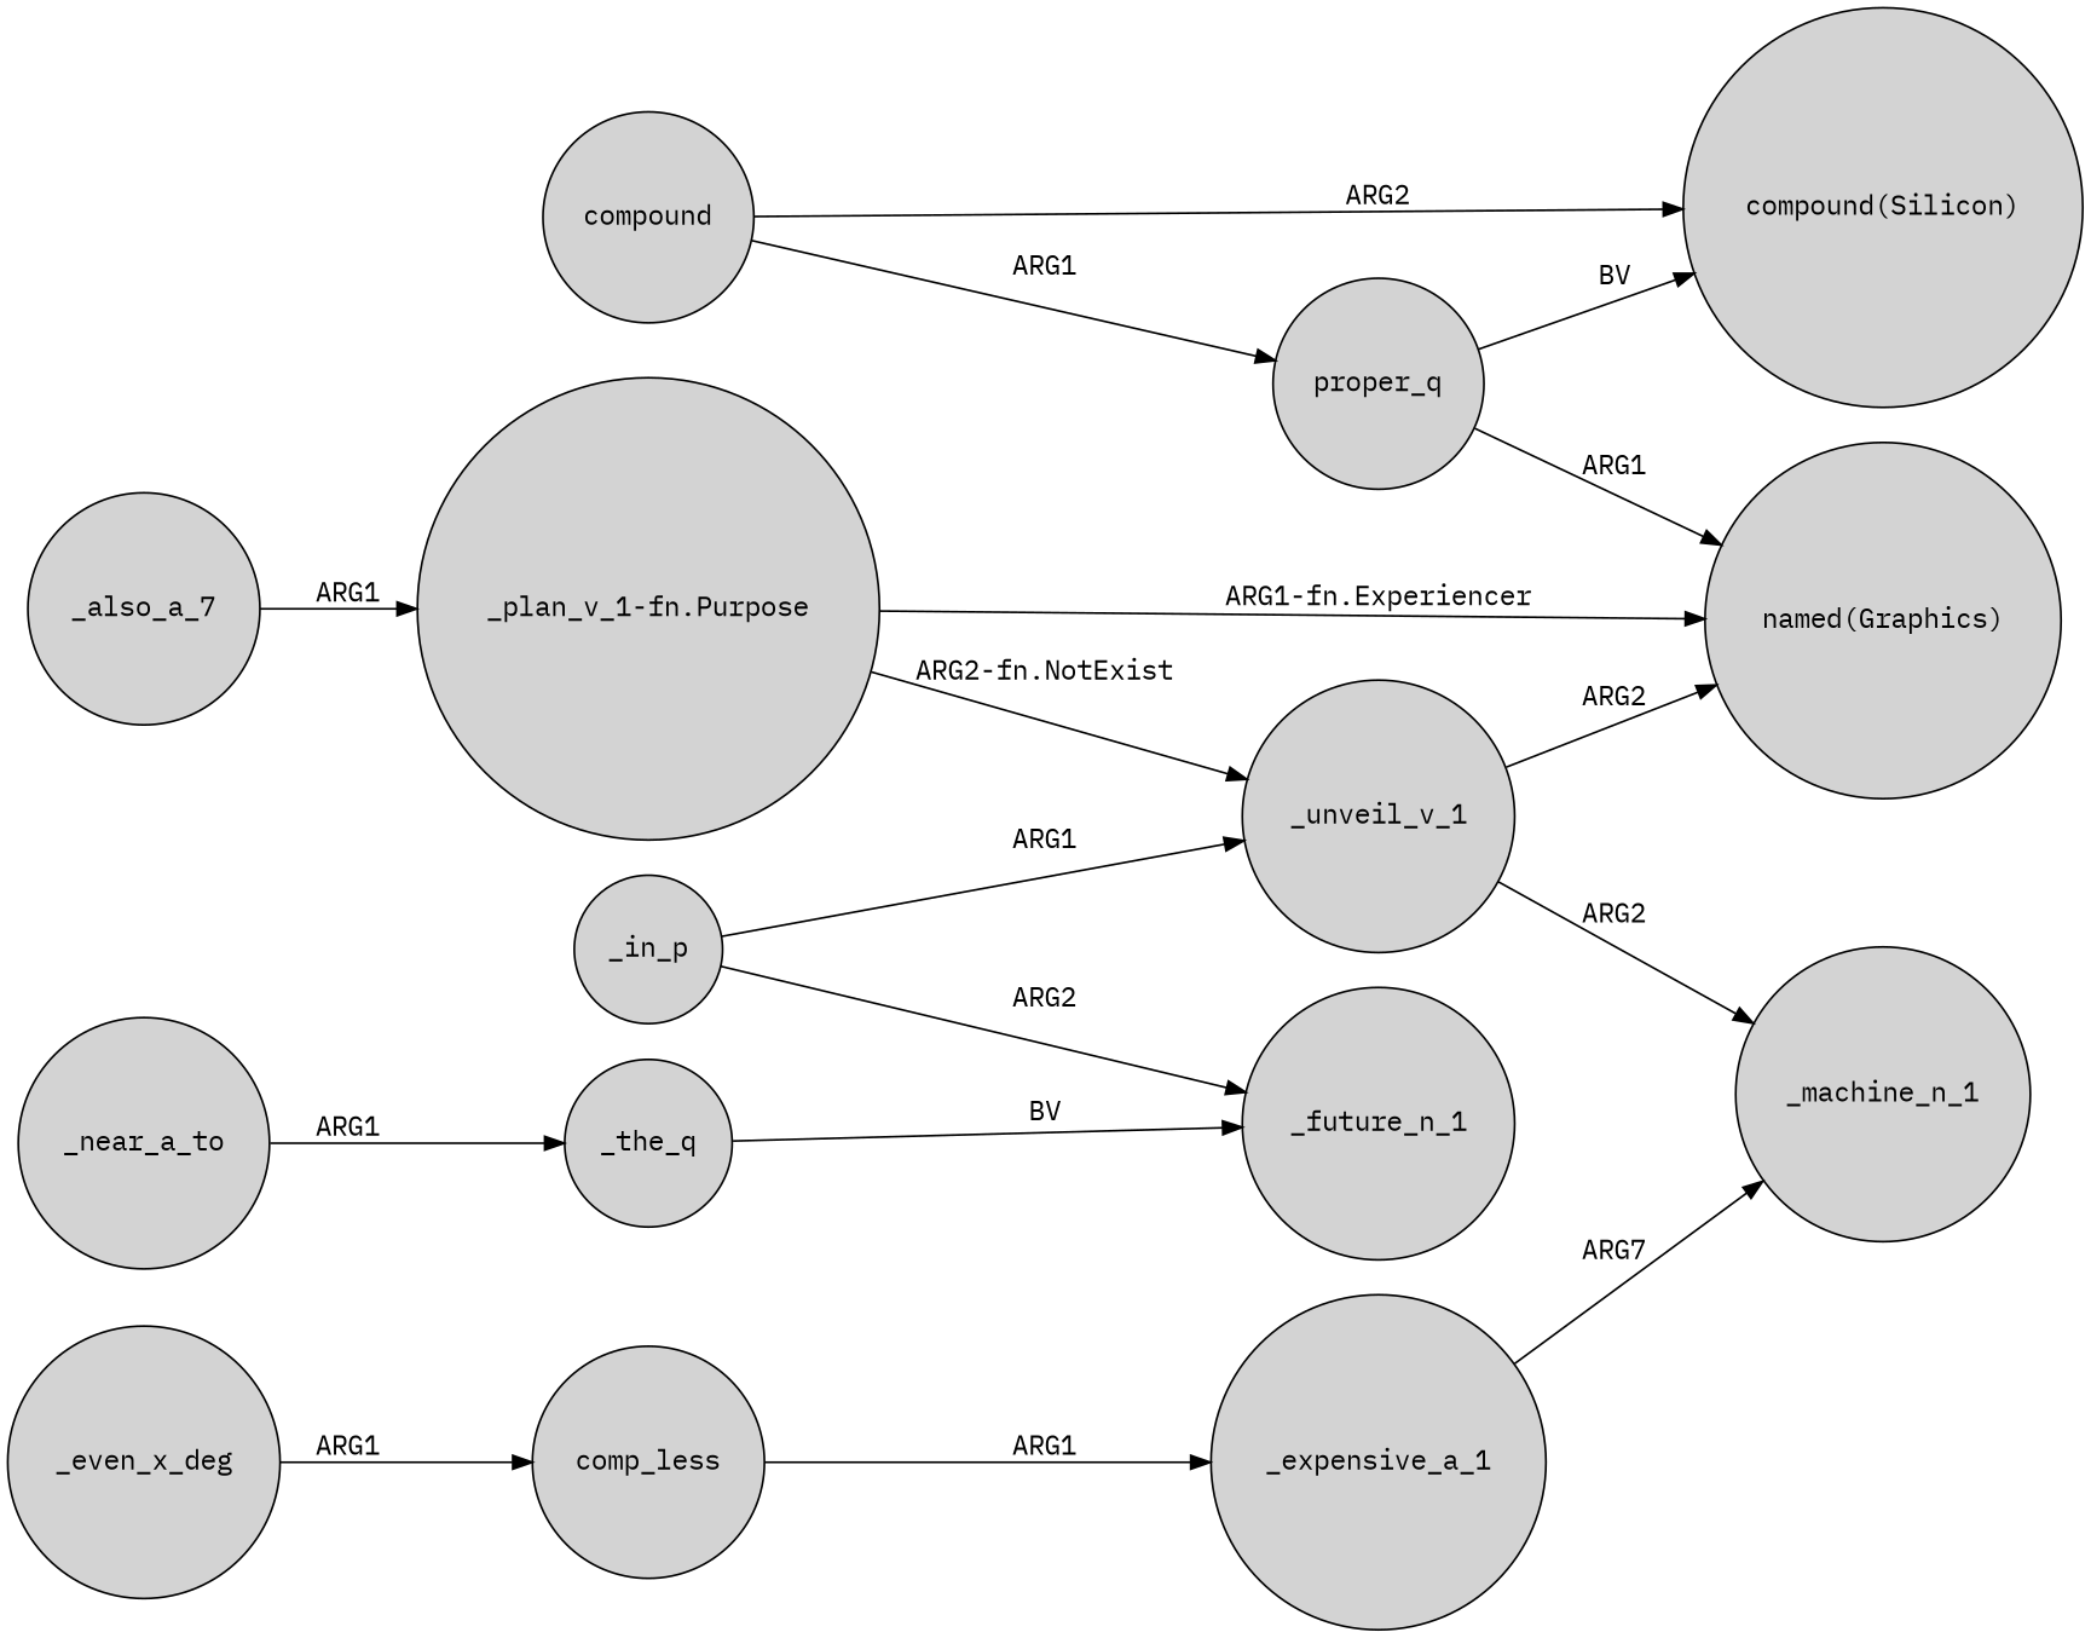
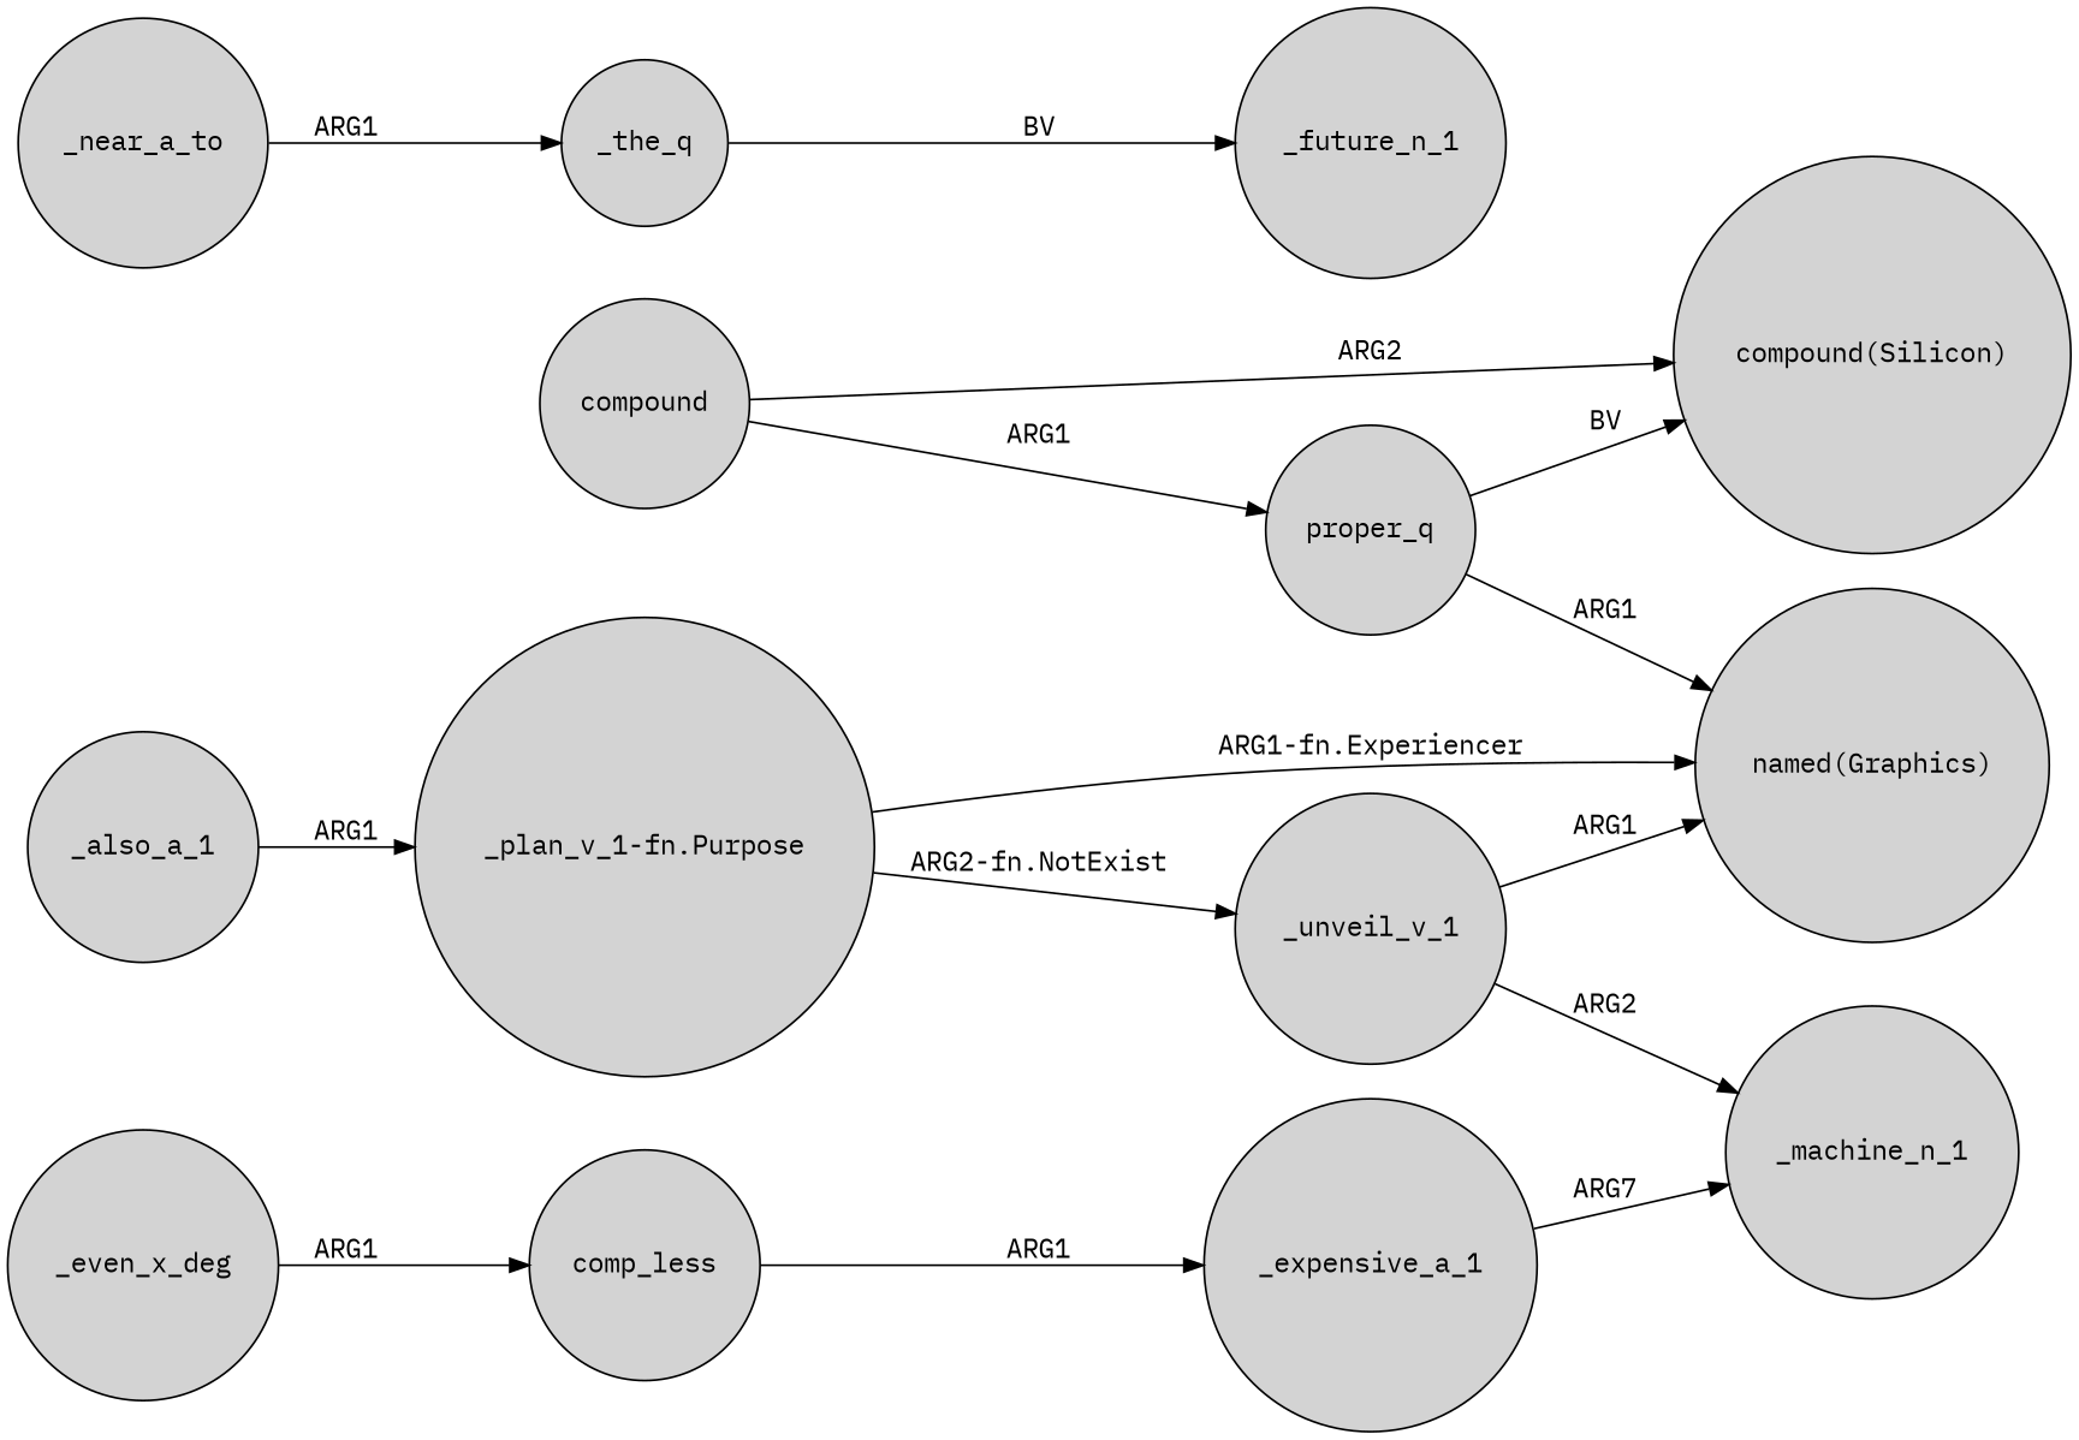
  digraph {
    fontname="IBM Plex Mono"
    rankdir=LR
    node [fontname="IBM Plex Mono" shape=circle style=filled]
    edge [fontname="IBM Plex Mono"]
    n1 [label="compound(Silicon)"]
    compound
    proper_q
-   _in_p
    _future_n_1
    _unveil_v_1
    "named(Graphics)"
    _machine_n_1
    _expensive_a_1
-   _also_a_1 [label=_also_a_7]
+   _also_a_1
    "_plan_v_1-fn.Purpose"
    _even_x_deg
    comp_less
    _the_q
    _near_a_to
    compound -> n1 [label=ARG2]
    compound -> proper_q [label=ARG1]
    proper_q -> n1 [label=BV]
    proper_q -> "named(Graphics)" [label=ARG1]
-   _in_p -> _future_n_1 [label=ARG2]
-   _in_p -> _unveil_v_1 [label=ARG1]
-   _unveil_v_1 -> "named(Graphics)" [label=ARG2]
+   _unveil_v_1 -> "named(Graphics)" [label=ARG1]
    _unveil_v_1 -> _machine_n_1 [label=ARG2]
    _expensive_a_1 -> _machine_n_1 [label=ARG7]
    _also_a_1 -> "_plan_v_1-fn.Purpose" [label=ARG1]
    "_plan_v_1-fn.Purpose" -> _unveil_v_1 [label="ARG2-fn.NotExist"]
    "_plan_v_1-fn.Purpose" -> "named(Graphics)" [label="ARG1-fn.Experiencer"]
    _even_x_deg -> comp_less [label=ARG1]
    comp_less -> _expensive_a_1 [label=ARG1]
    _the_q -> _future_n_1 [label=BV]
    _near_a_to -> _the_q [label=ARG1]
  }
